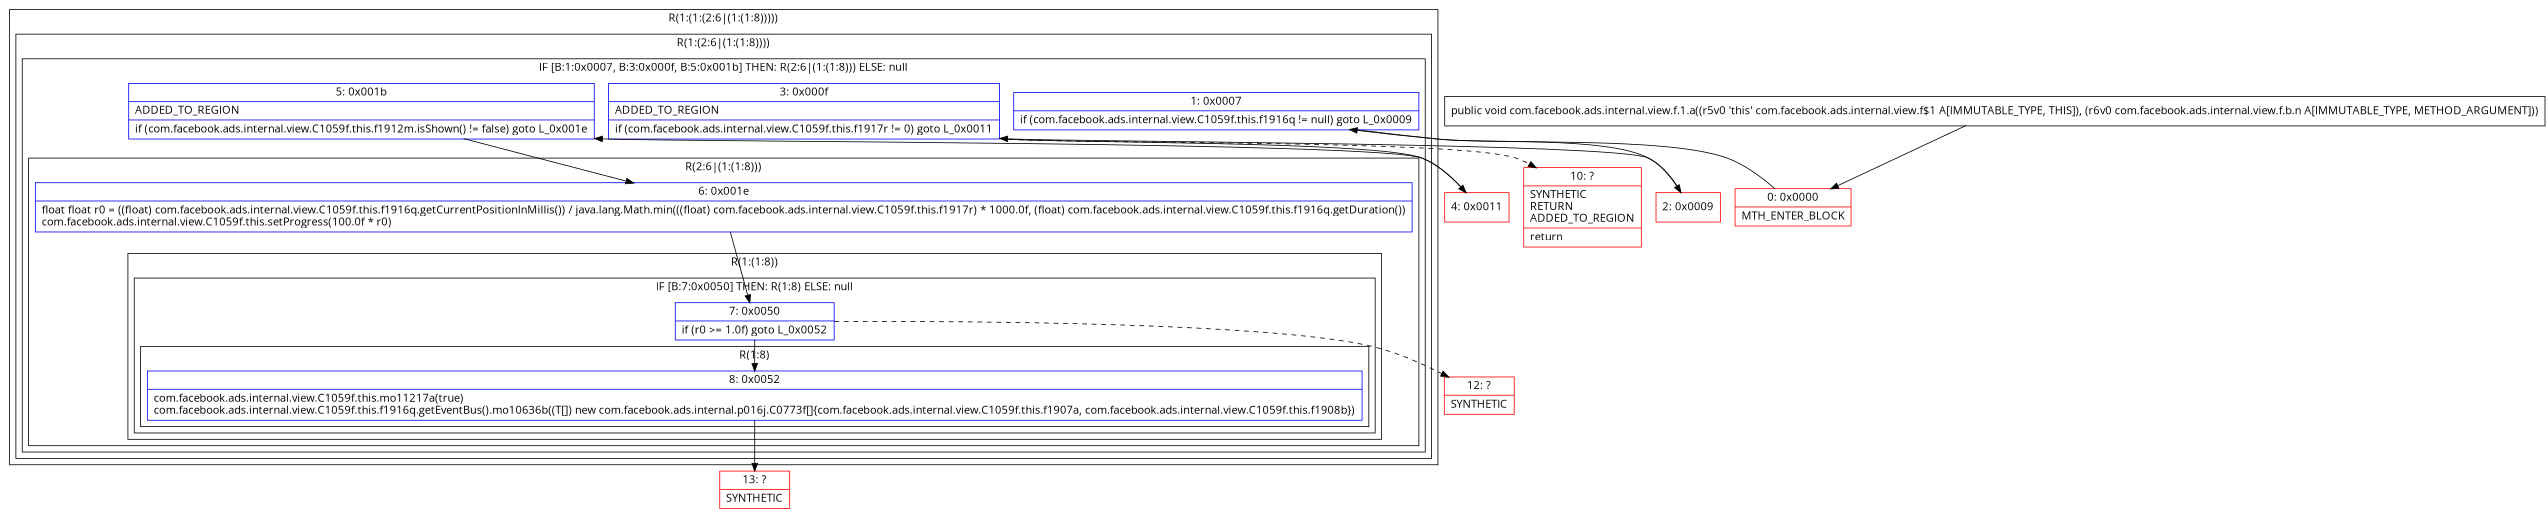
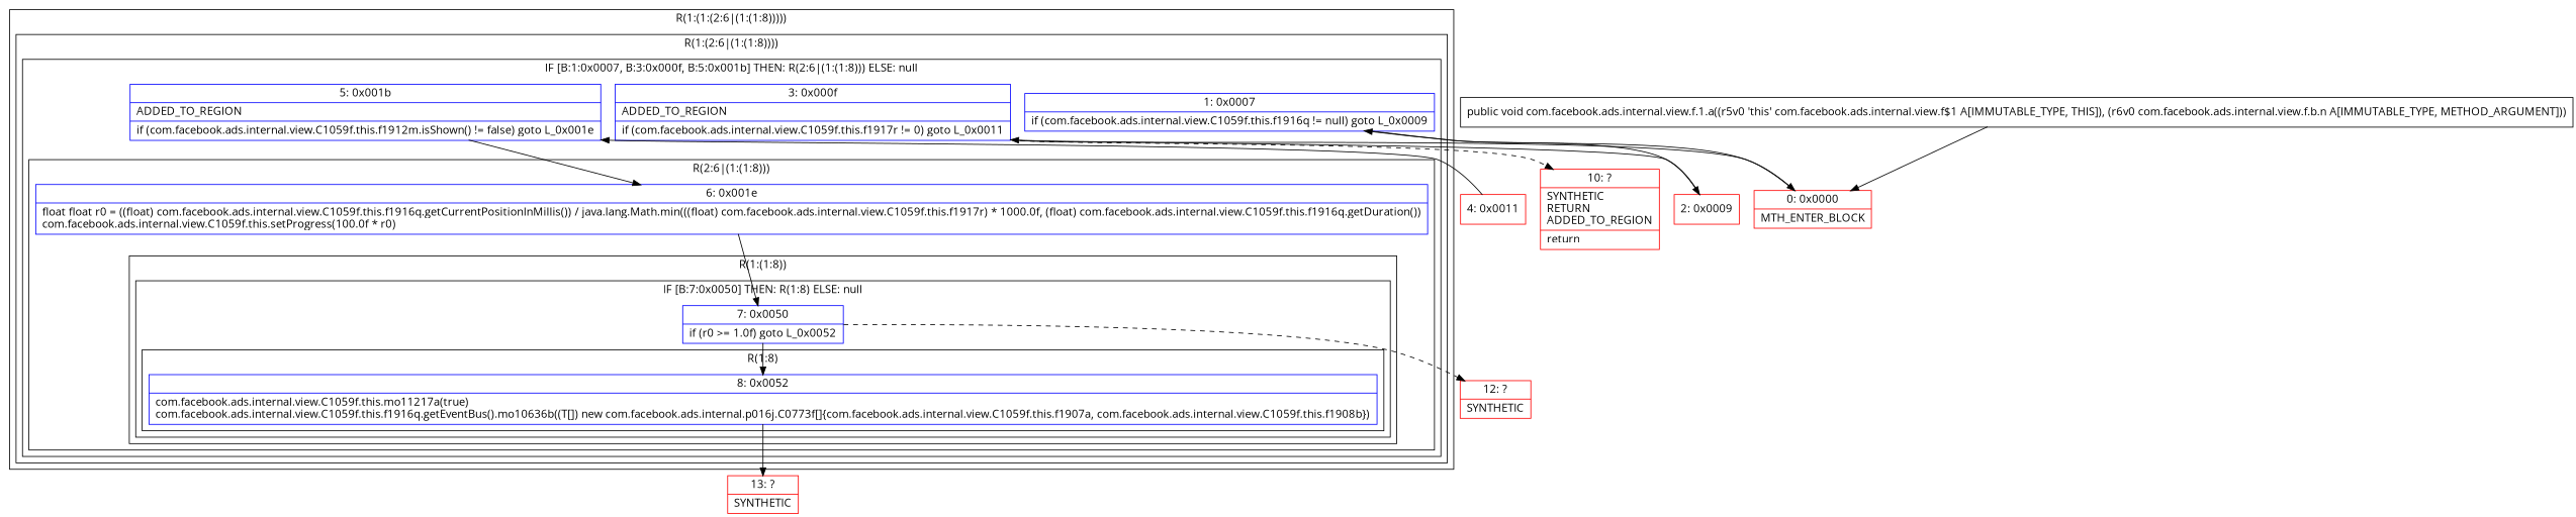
  digraph {
    fontname="Open Sans"
    node [color=blue fontname="Open Sans" shape=record]
    edge [fontname="Open Sans"]
    n1 [label="{8\:\ 0x0052|com.facebook.ads.internal.view.C1059f.this.mo11217a(true)\lcom.facebook.ads.internal.view.C1059f.this.f1916q.getEventBus().mo10636b((T[]) new com.facebook.ads.internal.p016j.C0773f[]\{com.facebook.ads.internal.view.C1059f.this.f1907a, com.facebook.ads.internal.view.C1059f.this.f1908b\})\l}"]
    n2 [label="{7\:\ 0x0050|if (r0 \>= 1.0f) goto L_0x0052\l}"]
    n3 [label="{6\:\ 0x001e|float float r0 = ((float) com.facebook.ads.internal.view.C1059f.this.f1916q.getCurrentPositionInMillis()) \/ java.lang.Math.min(((float) com.facebook.ads.internal.view.C1059f.this.f1917r) * 1000.0f, (float) com.facebook.ads.internal.view.C1059f.this.f1916q.getDuration())\lcom.facebook.ads.internal.view.C1059f.this.setProgress(100.0f * r0)\l}"]
    n4 [label="{1\:\ 0x0007|if (com.facebook.ads.internal.view.C1059f.this.f1916q != null) goto L_0x0009\l}"]
    n5 [label="{3\:\ 0x000f|ADDED_TO_REGION\l|if (com.facebook.ads.internal.view.C1059f.this.f1917r != 0) goto L_0x0011\l}"]
    n6 [label="{5\:\ 0x001b|ADDED_TO_REGION\l|if (com.facebook.ads.internal.view.C1059f.this.f1912m.isShown() != false) goto L_0x001e\l}"]
    n7 [color=red label="{13\:\ ?|SYNTHETIC\l}"]
    n8 [color=red label="{12\:\ ?|SYNTHETIC\l}"]
    n9 [color=red label="{2\:\ 0x0009}"]
    n10 [color=red label="{4\:\ 0x0011}"]
    n11 [color=red label="{10\:\ ?|SYNTHETIC\lRETURN\lADDED_TO_REGION\l|return\l}"]
    n12 [color=red label="{0\:\ 0x0000|MTH_ENTER_BLOCK\l}"]
    n13 [label="{public void com.facebook.ads.internal.view.f.1.a((r5v0 'this' com.facebook.ads.internal.view.f$1 A[IMMUTABLE_TYPE, THIS]), (r6v0 com.facebook.ads.internal.view.f.b.n A[IMMUTABLE_TYPE, METHOD_ARGUMENT])) }" color=""]
    subgraph cluster_1 {
      label="R(1:(1:(2:6|(1:(1:8)))))"
      subgraph cluster_2 {
        label="R(1:(2:6|(1:(1:8))))"
        subgraph cluster_3 {
          label="IF [B:1:0x0007, B:3:0x000f, B:5:0x001b] THEN: R(2:6|(1:(1:8))) ELSE: null"
          n4
          n5
          n6
          subgraph cluster_4 {
            label="R(2:6|(1:(1:8)))"
            n3
            subgraph cluster_5 {
              label="R(1:(1:8))"
              subgraph cluster_6 {
                label="IF [B:7:0x0050] THEN: R(1:8) ELSE: null"
                n2
                subgraph cluster_7 {
                  label="R(1:8)"
                  n1
                }
              }
            }
          }
        }
      }
    }
    n1 -> n7
    n2 -> n1
    n2 -> n8 [style=dashed]
    n3 -> n2
    n4 -> n9
-   n5 -> n10
+   n5 -> n12
    n5 -> n11 [style=dashed]
    n6 -> n3
    n9 -> n5
    n10 -> n6
    n12 -> n4
    n13 -> n12
  }
